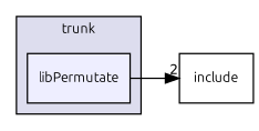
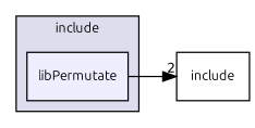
  digraph {
    compound=true
    rankdir=LR
    fontname=Ubuntu
    node [fontname=Ubuntu fontsize=10 shape=box]
    n1 [fillcolor="#eeeeff" label=libPermutate pencolor=black style=filled]
    n2 [label=include]
    subgraph cluster_1 {
      bgcolor="#ddddee"
      fontsize=10
-     label=trunk
+     label=include
      pencolor=black
      n1
    }
    n1 -> n2 [headlabel=2 labeldistance=1.5 labelfontname=Helvetica labelfontsize=10 fontname=Ubuntu]
  }
